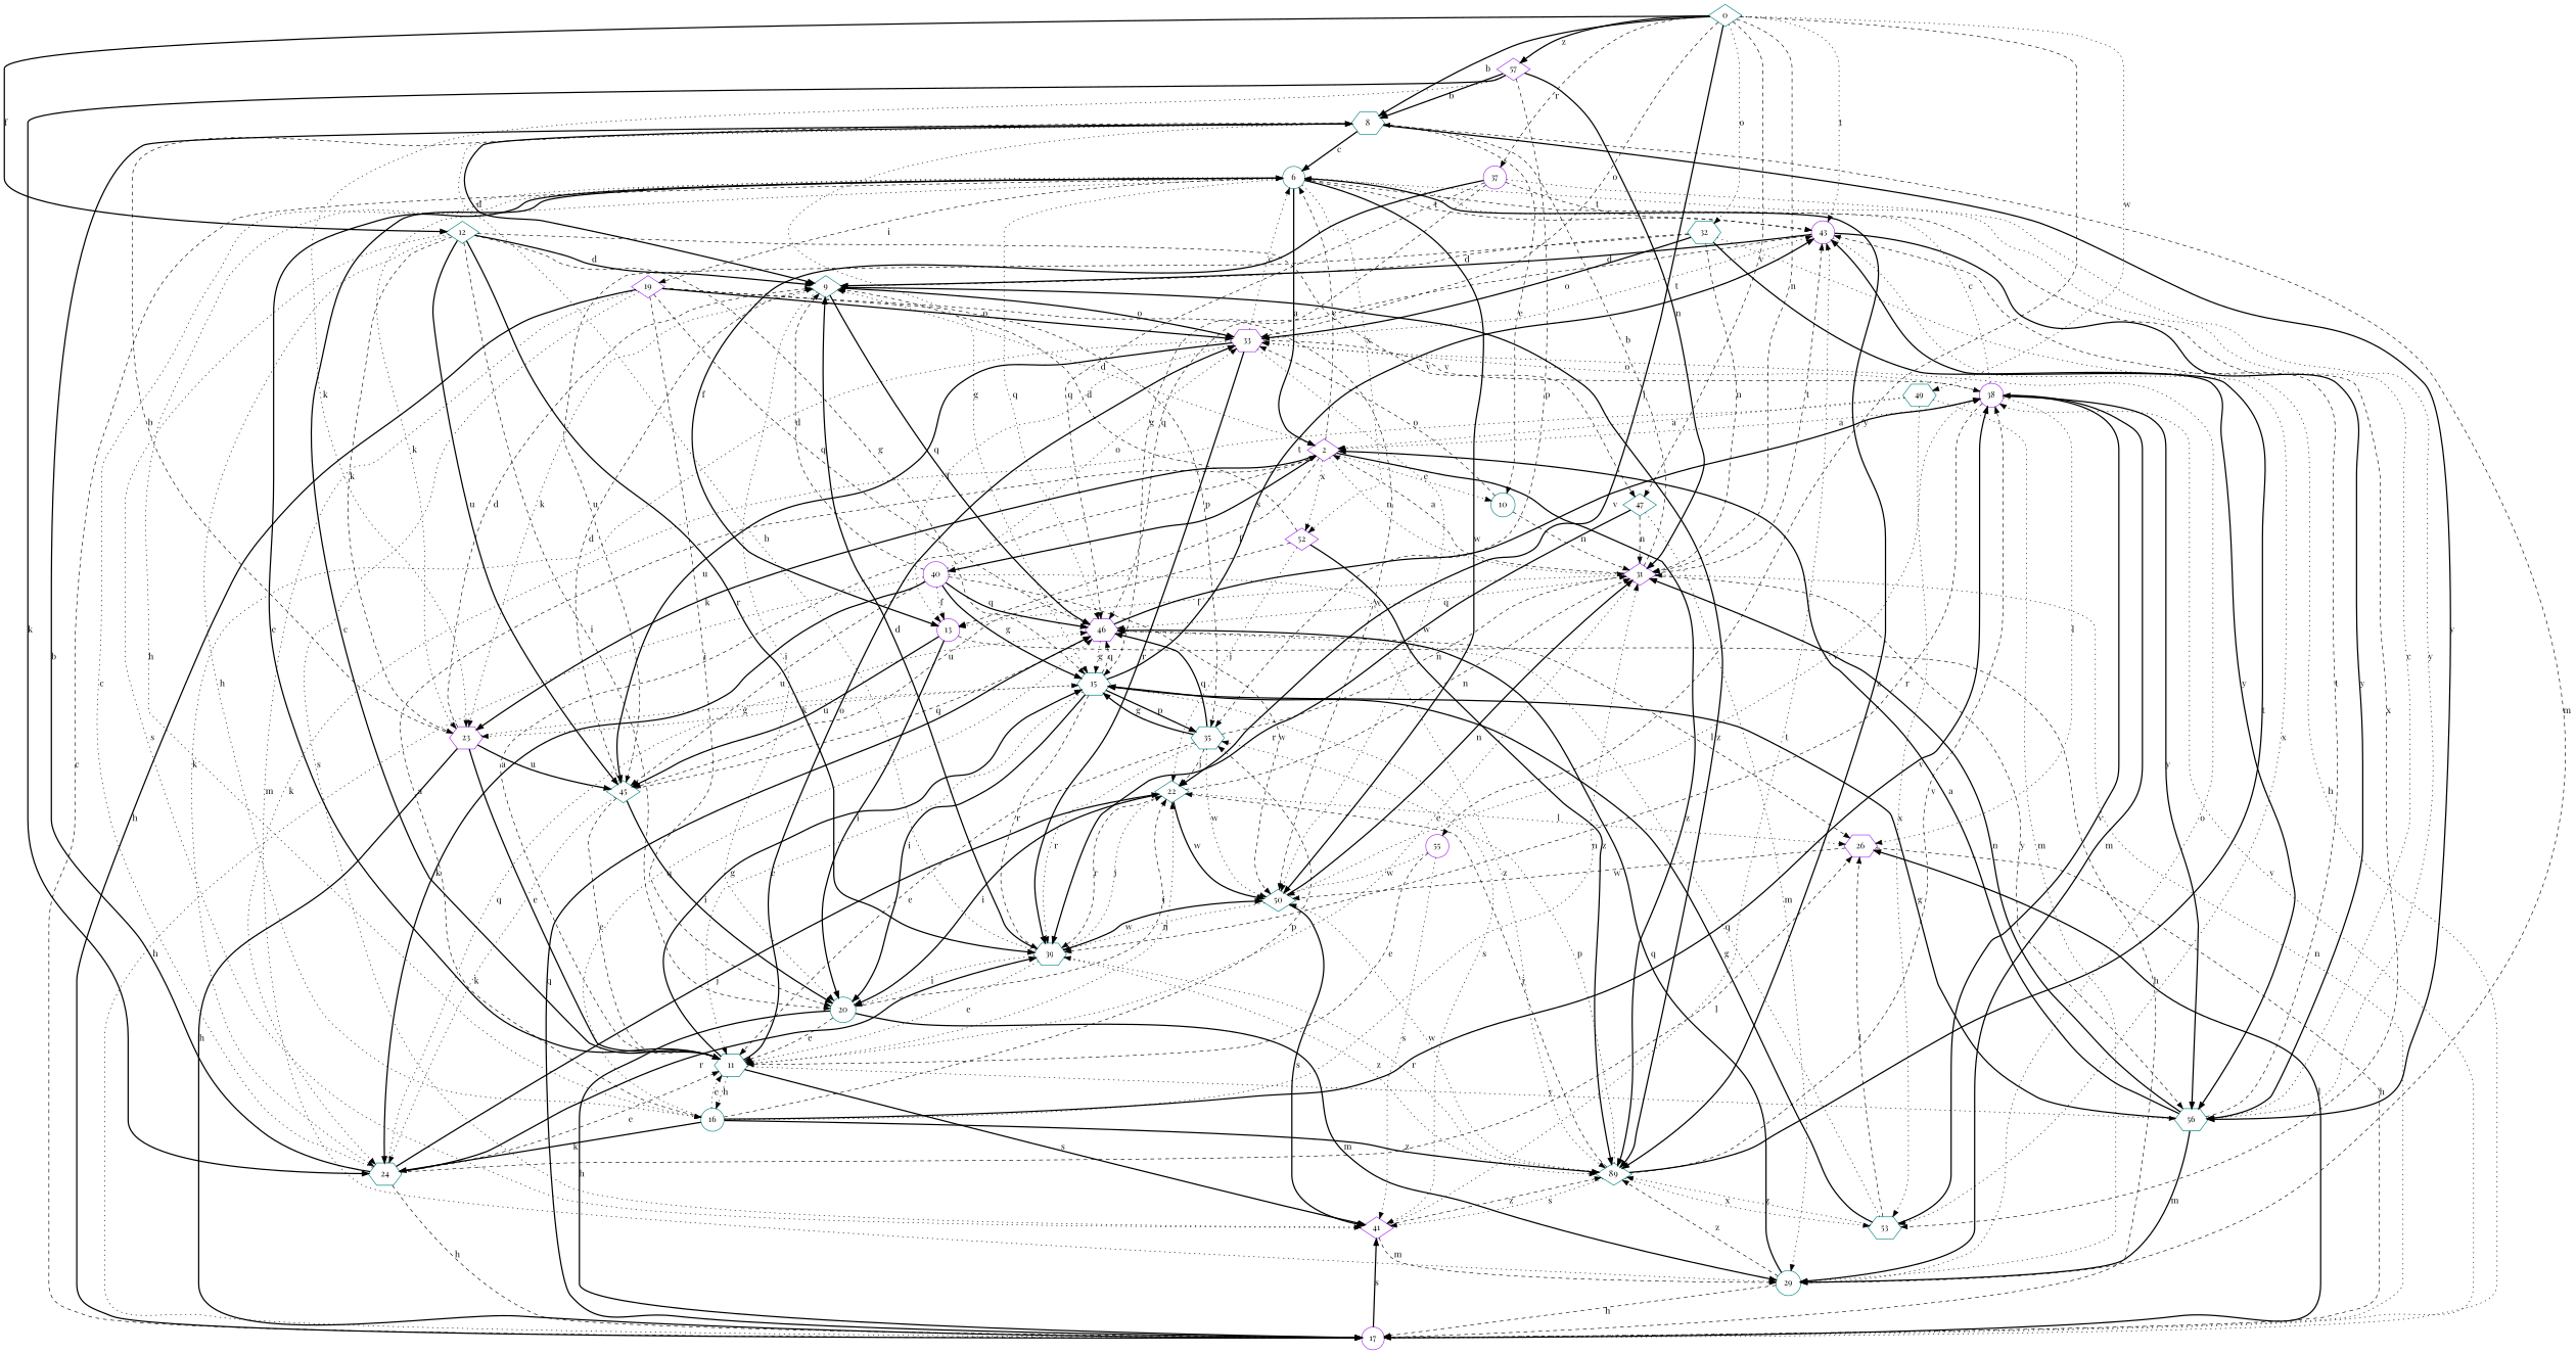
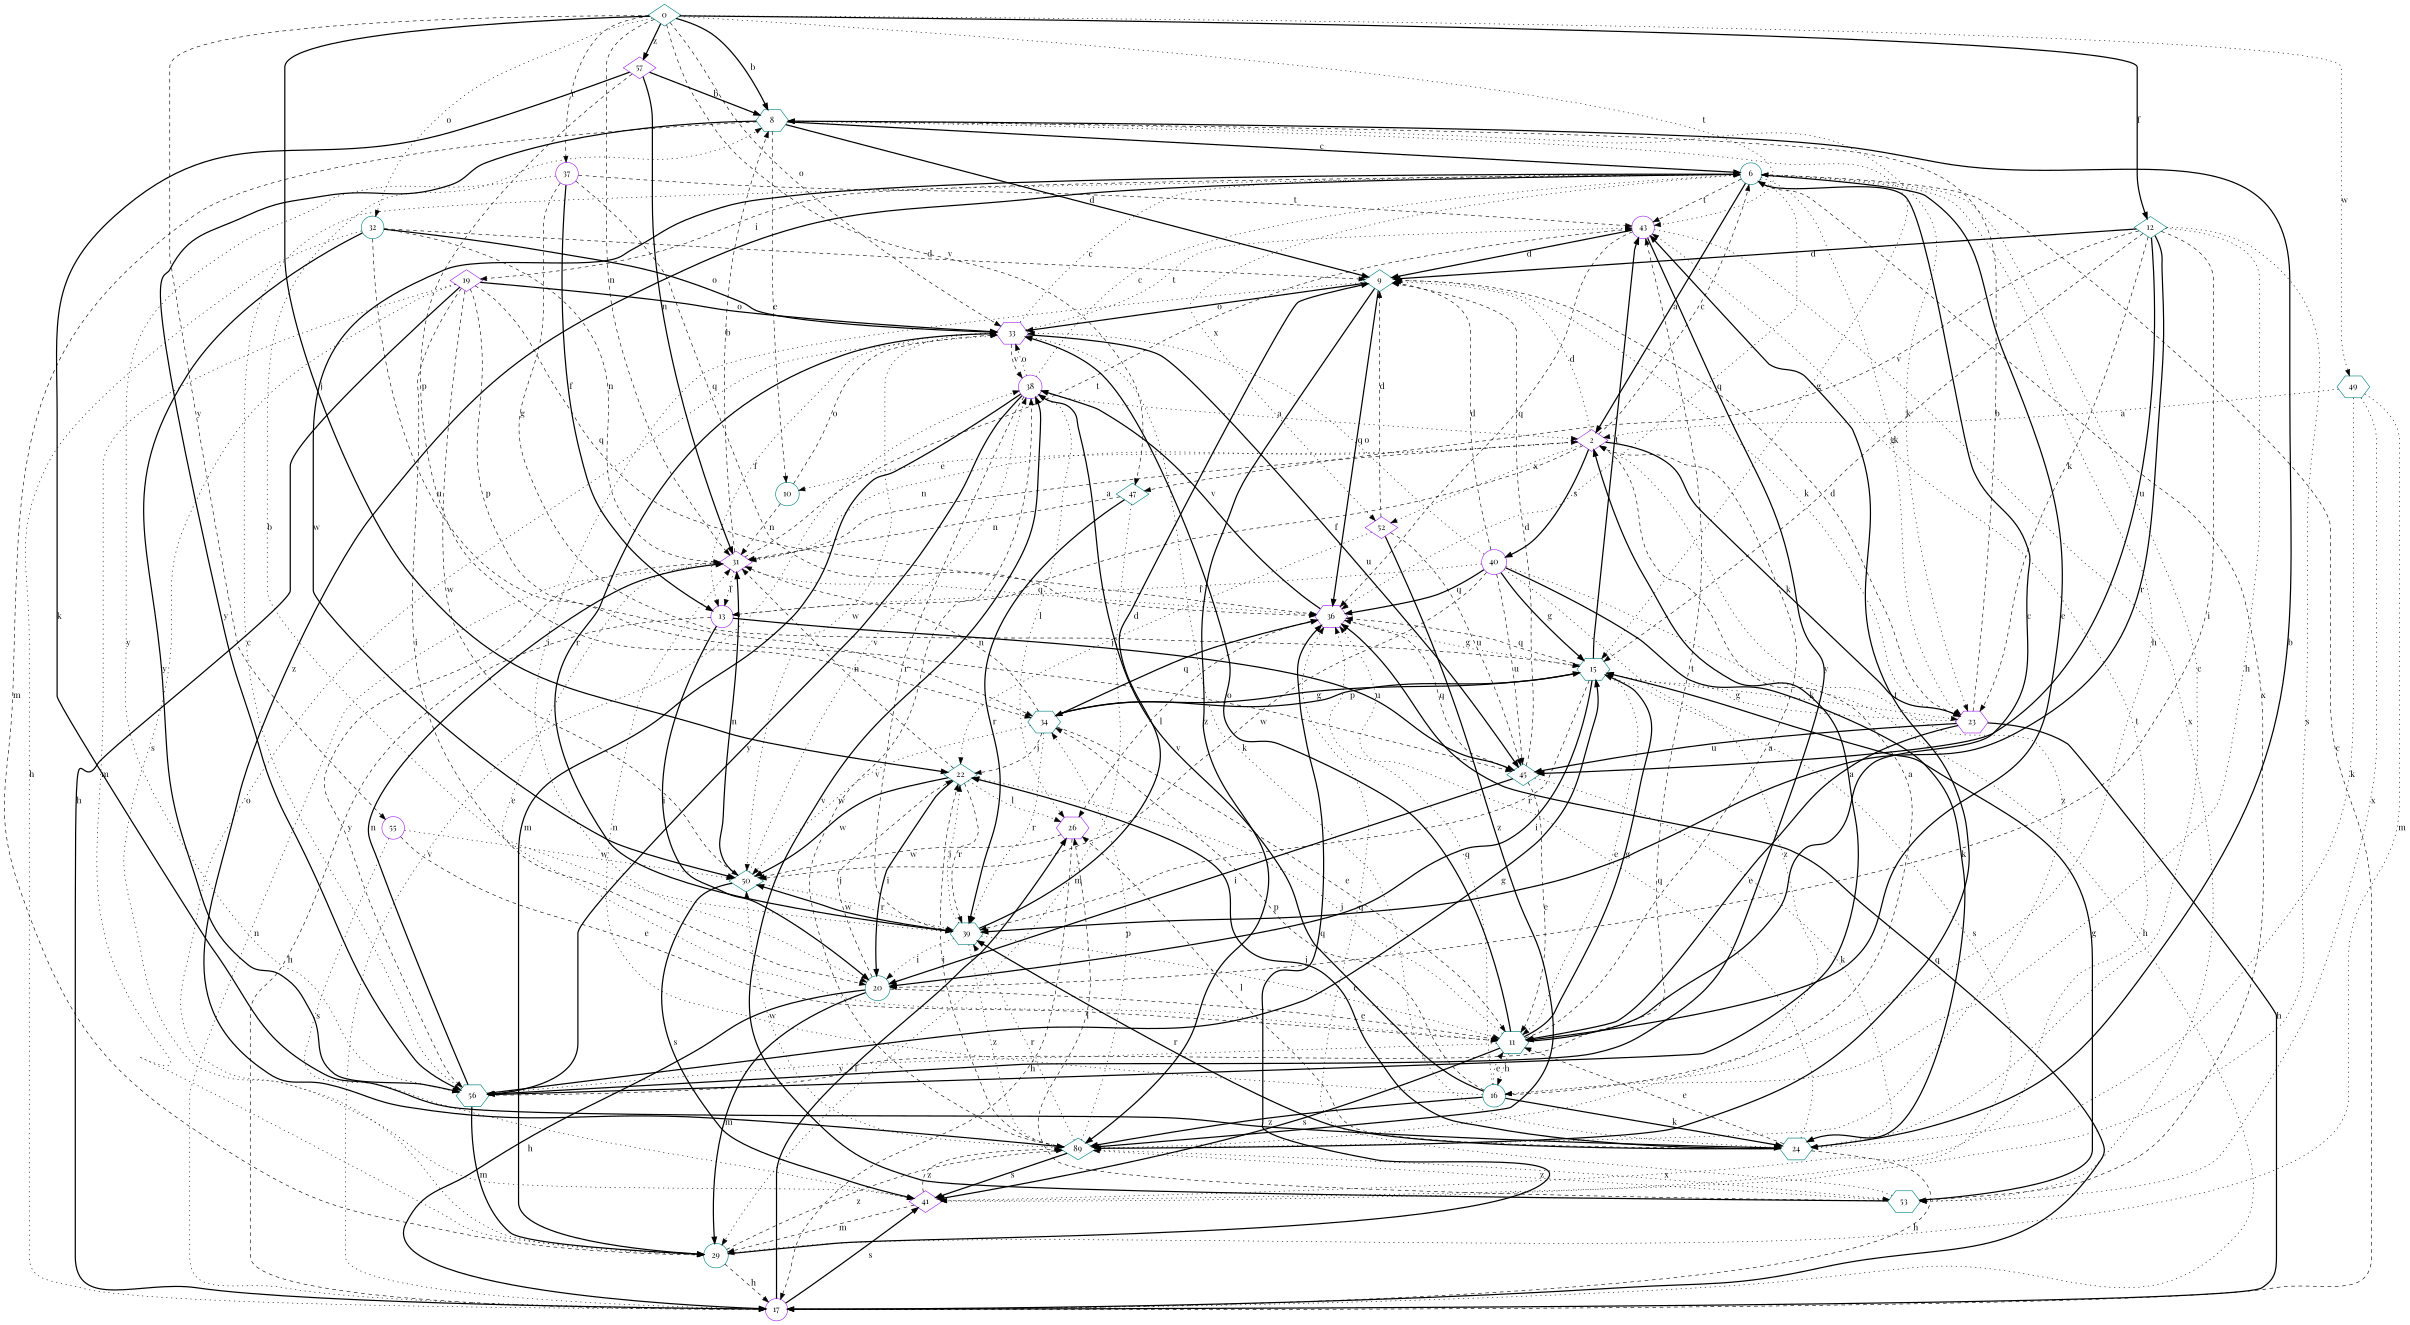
  strict digraph {
    fontname="Playfair Display"
    node [color=teal fontname="Playfair Display" shape=hexagon]
    edge [fontname="Playfair Display" style=dotted]
    n1 [label=8]
    0 [shape=diamond]
    12 [shape=diamond]
    22 [shape=diamond]
    31 [color=purple shape=diamond]
-   32
+   32 [shape=circle]
    33 [color=purple]
    37 [color=purple shape=circle]
    43 [color=purple shape=circle]
    47 [shape=diamond]
    49
    55 [color=purple shape=circle]
    57 [color=purple shape=diamond]
    6 [shape=circle]
    9 [shape=diamond]
    10 [shape=circle]
    23 [color=purple]
    15
    29 [shape=circle]
    56
    16 [shape=circle]
    20 [shape=circle]
    41 [color=purple shape=diamond]
    39
    45 [shape=diamond]
    50 [shape=diamond]
    26 [color=purple]
    2 [color=purple shape=diamond]
    13 [color=purple shape=circle]
    11
-   36 [color=purple label=46]
+   36 [color=purple]
    17 [color=purple shape=circle]
    24
    n34 [color=purple label=38 shape=circle]
    53
-   35
+   35 [label=34]
    40 [color=purple shape=circle]
    52 [color=purple shape=diamond]
    n39 [label=89 shape=diamond]
    19 [color=purple shape=diamond]
    n1 -> 6 [label=c style=bold]
    n1 -> 9 [label=d style=bold]
    n1 -> 10 [label=e style=dashed]
-   57 -> 23 [label=k]
+   n1 -> 23 [label=k]
    n1 -> 15 [label=g]
    n1 -> 29 [label=m style=dashed]
    n1 -> 56 [label=y style=bold]
    0 -> n1 [label=b style=bold]
    0 -> 12 [label=f style=bold]
    0 -> 22 [label=j style=bold]
    0 -> 31 [label=n style=dashed]
    0 -> 32 [label=o]
    0 -> 33 [label=o style=dashed]
    0 -> 37 [label=r style=dashed]
    0 -> 43 [label=t]
    0 -> 47 [label=v style=dashed]
    0 -> 49 [label=w]
    0 -> 55 [label=y style=dashed]
    0 -> 57 [label=z style=bold]
    12 -> 47 [label=v style=dashed]
    12 -> 9 [label=d style=bold]
    12 -> 23 [label=k style=dashed]
    12 -> 15 [label=g style=dashed]
    12 -> 16 [label=h]
    12 -> 20 [label=i style=dashed]
    12 -> 41 [label=s]
    12 -> 39 [label=r style=bold]
    12 -> 45 [label=u style=bold]
    22 -> 31 [label=n style=dashed]
    22 -> 20 [label=i style=bold]
    22 -> 39 [label=r style=dashed]
    22 -> 50 [label=w style=bold]
    22 -> 26 [label=l]
    31 -> n1 [label=b style=dashed]
    31 -> 43 [label=t style=dashed]
    31 -> 56 [label=y style=dashed]
    31 -> 2 [label=a style=dashed]
    31 -> 13 [label=f]
    31 -> 11 [label=e]
    31 -> 36 [label=q]
    32 -> 31 [label=n style=dashed]
    32 -> 33 [label=o style=bold]
    32 -> 9 [label=d style=dashed]
    32 -> 56 [label=y style=bold]
    32 -> 45 [label=u style=dashed]
    32 -> 17 [label=h]
    33 -> 43 [label=t]
    33 -> 6 [label=c]
    33 -> 39 [label=r style=bold]
    33 -> 45 [label=u style=bold]
    33 -> 50 [label=w]
    33 -> 13 [label=f]
    33 -> 24 [label=k]
    33 -> n34 [label=v style=dashed]
    37 -> 43 [label=t style=dashed]
    37 -> 15 [label=g style=dashed]
    37 -> 56 [label=y]
    37 -> 13 [label=f style=bold]
    37 -> 36 [label=q style=dashed]
    43 -> 9 [label=d style=bold]
    43 -> 56 [label=y style=bold]
    43 -> 36 [label=q style=dashed]
    43 -> 53 [label=x]
    47 -> 31 [label=n style=dashed]
    47 -> 29 [label=m]
    47 -> 39 [label=r style=bold]
    49 -> 29 [label=m]
    49 -> 2 [label=a]
    49 -> 24 [label=k]
    49 -> 53 [label=x]
    55 -> 41 [label=s]
    55 -> 50 [label=w]
    55 -> 11 [label=e style=dashed]
    57 -> n1 [label=b style=bold]
    57 -> 31 [label=n style=bold]
    57 -> 24 [label=k style=bold]
    57 -> 35 [label=p style=dashed]
    6 -> 43 [label=t style=dashed]
    6 -> 23 [label=k]
    6 -> 16 [label=h]
    6 -> 50 [label=w style=bold]
    6 -> 2 [label=a style=bold]
    6 -> 11 [label=e style=bold]
    6 -> 36 [label=q]
    6 -> 53 [label=x style=dashed]
    6 -> 52 [label=x]
    6 -> n39 [label=z style=bold]
    6 -> 19 [label=i style=dashed]
    9 -> 33 [label=o style=bold]
    9 -> 23 [label=k]
    9 -> 20 [label=i]
    9 -> 36 [label=q style=bold]
    9 -> n39 [label=z style=bold]
    10 -> 31 [label=n style=dashed]
    10 -> 33 [label=o style=dashed]
    23 -> n1 [label=b style=dashed]
    23 -> 9 [label=d style=dashed]
    23 -> 15 [label=g]
    23 -> 45 [label=u style=bold]
    23 -> 11 [label=e style=bold]
    23 -> 17 [label=h style=bold]
    15 -> 43 [label=t style=bold]
    15 -> 23 [label=k]
    15 -> 20 [label=i style=bold]
    15 -> 41 [label=s]
    15 -> 39 [label=r style=dashed]
    15 -> 11 [label=e]
    15 -> 36 [label=q style=dashed]
    15 -> 35 [label=p style=bold]
    29 -> 33 [label=o]
    29 -> 36 [label=q style=bold]
    29 -> 17 [label=h style=dashed]
    29 -> n39 [label=z style=dashed]
    56 -> 31 [label=n style=bold]
    56 -> 43 [label=t style=dashed]
    56 -> 6 [label=c]
    56 -> 15 [label=g style=bold]
    56 -> 29 [label=m style=bold]
    56 -> 2 [label=a style=bold]
    16 -> 31 [label=n]
    16 -> 2 [label=a style=dashed]
    16 -> 11 [label=e]
    16 -> 36 [label=q]
    16 -> 24 [label=k style=bold]
    16 -> n34 [label=v style=bold]
    16 -> 35 [label=p style=dashed]
    16 -> n39 [label=z style=bold]
    20 -> 22 [label=j style=dashed]
    20 -> 29 [label=m style=bold]
    20 -> 11 [label=e style=dashed]
    20 -> 17 [label=h style=bold]
    41 -> 43 [label=t]
    41 -> 29 [label=m style=dashed]
    41 -> n39 [label=z style=dashed]
    39 -> n1 [label=b]
    39 -> 22 [label=j]
    39 -> 9 [label=d style=bold]
    39 -> 20 [label=i]
    39 -> 50 [label=w style=bold]
    39 -> 11 [label=e]
    39 -> n39 [label=z]
    45 -> 9 [label=d style=dashed]
    45 -> 20 [label=i style=bold]
    45 -> 11 [label=e style=dashed]
    45 -> 36 [label=q style=dashed]
    45 -> 24 [label=k]
    50 -> 31 [label=n style=bold]
    50 -> 41 [label=s style=bold]
    50 -> 39 [label=r]
    50 -> n34 [label=v]
    26 -> 50 [label=w style=dashed]
    26 -> 17 [label=h style=dashed]
    2 -> 31 [label=n]
    2 -> 6 [label=c style=dashed]
    2 -> 9 [label=d]
    2 -> 10 [label=e]
    2 -> 23 [label=k style=bold]
    2 -> 13 [label=f style=dashed]
    2 -> 40 [label=s style=bold]
    2 -> 52 [label=x]
-   2 -> n39 [label=z style=bold]
+   2 -> n39 [label=z]
    13 -> 20 [label=i style=bold]
    13 -> 45 [label=u style=bold]
    13 -> 17 [label=h style=dashed]
    11 -> 22 [label=j]
    11 -> 33 [label=o style=bold]
    11 -> 6 [label=c style=bold]
    11 -> 15 [label=g style=bold]
    11 -> 56 [label=y]
    11 -> 16 [label=h]
    11 -> 41 [label=s style=bold]
    11 -> 2 [label=a style=dashed]
    36 -> 15 [label=g]
    36 -> 26 [label=l style=dashed]
    36 -> n34 [label=v style=bold]
    17 -> 31 [label=n]
    17 -> 6 [label=c style=dashed]
    17 -> 41 [label=s style=bold]
    17 -> 26 [label=l style=bold]
    17 -> 36 [label=q style=bold]
    17 -> n34 [label=v]
    24 -> n1 [label=b style=bold]
    24 -> 22 [label=j style=bold]
    24 -> 6 [label=c]
    24 -> 39 [label=r style=bold]
    24 -> 26 [label=l style=dashed]
    24 -> 11 [label=e style=dashed]
    24 -> 36 [label=q]
    24 -> 17 [label=h style=dashed]
    n34 -> 33 [label=o]
    n34 -> 6 [label=c]
    n34 -> 29 [label=m style=bold]
    n34 -> 56 [label=y style=bold]
    n34 -> 39 [label=r style=dashed]
    n34 -> 26 [label=l]
    n34 -> 2 [label=a]
    53 -> 15 [label=g style=bold]
    53 -> 26 [label=l style=dashed]
    53 -> 36 [label=q]
    53 -> n34 [label=v style=bold]
    53 -> n39 [label=z]
    35 -> 22 [label=j style=dashed]
    35 -> 31 [label=n style=dashed]
    35 -> 15 [label=g style=bold]
    35 -> 39 [label=r]
    35 -> 50 [label=w]
    35 -> 11 [label=e style=dashed]
    35 -> 36 [label=q style=bold]
    40 -> 33 [label=o]
    40 -> 9 [label=d style=dashed]
    40 -> 15 [label=g style=bold]
    40 -> 45 [label=u style=dashed]
    40 -> 50 [label=w style=dashed]
    40 -> 13 [label=f]
    40 -> 36 [label=q style=bold]
    40 -> 17 [label=h]
    40 -> 24 [label=k style=bold]
    40 -> n39 [label=z]
    52 -> 22 [label=j]
    52 -> 9 [label=d style=dashed]
    52 -> 45 [label=u style=dashed]
    52 -> n39 [label=z style=bold]
    n39 -> 22 [label=j style=dashed]
    n39 -> 43 [label=t style=bold]
-   n39 -> 41 [label=s]
+   n39 -> 41 [label=s style=bold]
    n39 -> 39 [label=r]
    n39 -> 50 [label=w]
    n39 -> n34 [label=v style=dashed]
    n39 -> 53 [label=x]
    n39 -> 35 [label=p]
    19 -> 33 [label=o style=bold]
    19 -> 29 [label=m]
    19 -> 20 [label=i style=dashed]
    19 -> 41 [label=s]
    19 -> 50 [label=w style=dashed]
    19 -> 36 [label=q style=dashed]
    19 -> 17 [label=h style=bold]
    19 -> 35 [label=p style=dashed]
  }
